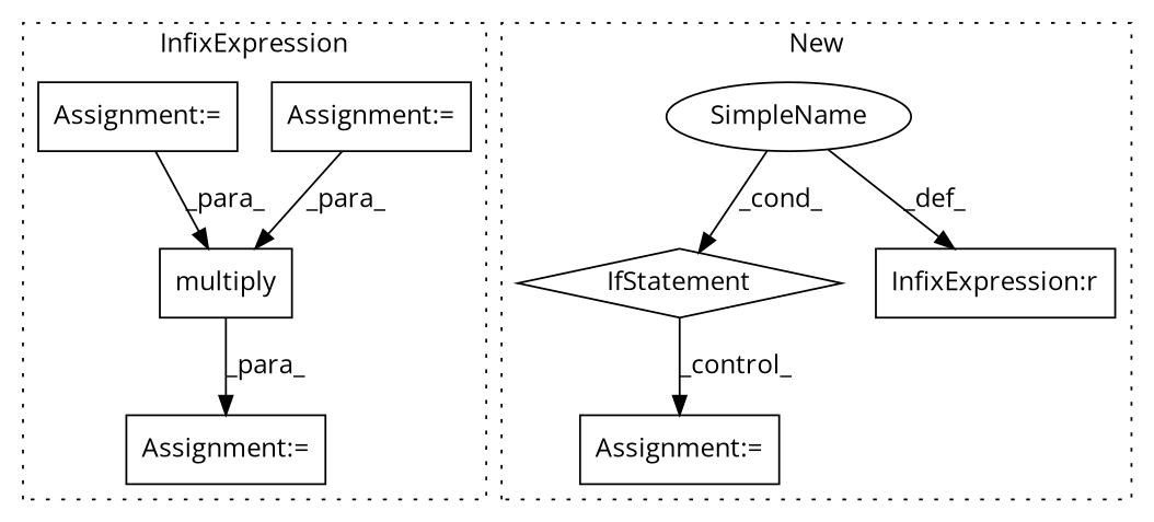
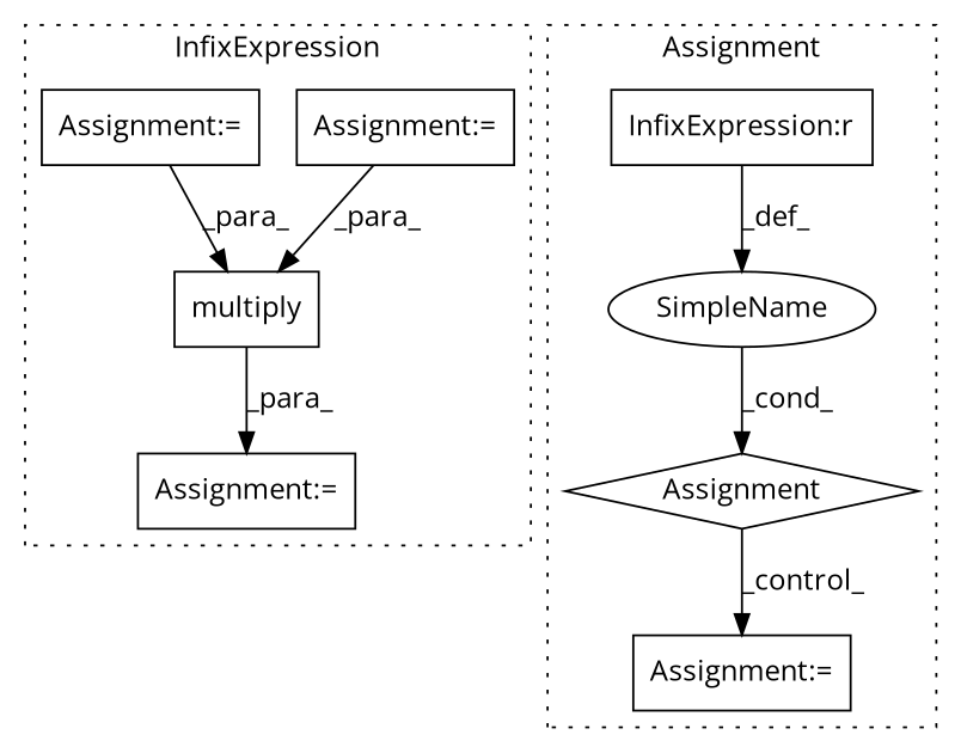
  digraph {
    fontname="Open Sans"
    node [a=7 fontname="Open Sans" l=1 shape=box]
    edge [fontname="Open Sans"]
    n1 [a=32 l="9,1" label=multiply s="9332,9376"]
    n2 [label="Assignment:=" s=9294]
    n3 [label="Assignment:=" s=9210]
    n4 [label="Assignment:=" s=9253]
-   n5 [a=25 l="4,2" label=IfStatement s="11902,11921" shape=diamond]
+   n5 [a=25 l="4,2" label=Assignment s="11902,11921" shape=diamond]
    n6 [label="Assignment:=" s=12273]
    n7 [a=42 label=SimpleName shape=ellipse l=""]
    n8 [a=27 l=4 label="InfixExpression:r" s=11916]
    subgraph cluster_1 {
      label=InfixExpression
      style=dotted
      n1
      n2
      n3
      n4
    }
    subgraph cluster_2 {
-     label=New
+     label=Assignment
      style=dotted
      n5
      n6
      n7
      n8
    }
    n1 -> n2 [label=_para_]
    n3 -> n1 [label=_para_]
    n4 -> n1 [label=_para_]
    n5 -> n6 [label=_control_]
    n7 -> n5 [label=_cond_]
-   n7 -> n8 [label=_def_]
+   n8 -> n7 [label=_def_]
  }
